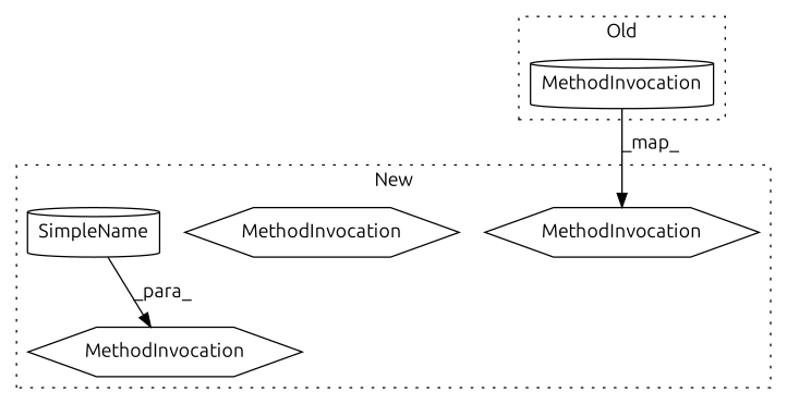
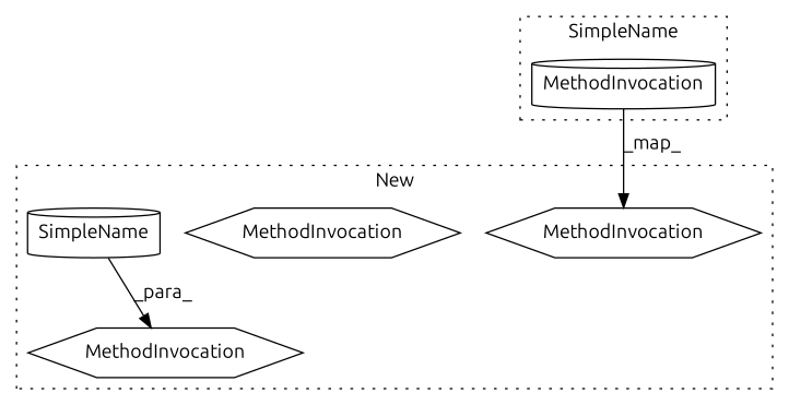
  digraph {
    fontname=Ubuntu
    node [a=32 shape=hexagon fontname=Ubuntu]
    edge [fontname=Ubuntu]
    n1 [l="11,1" label=MethodInvocation s="9407,9439"]
    n2 [l="10,1" label=MethodInvocation s="9613,9650"]
    n3 [l="14,1" label=MethodInvocation s="9716,9734"]
    n4 [a=42 l=4 label=SimpleName s=9730 shape=cylinder]
    n5 [l=6 label=MethodInvocation s=9714 shape=cylinder]
    subgraph cluster_1 {
      label=New
      style=dotted
      n1
      n2
      n3
      n4
    }
    subgraph cluster_2 {
-     label=Old
+     label=SimpleName
      style=dotted
      n5
    }
    n4 -> n3 [label=_para_]
    n5 -> n1 [label=_map_]
  }
